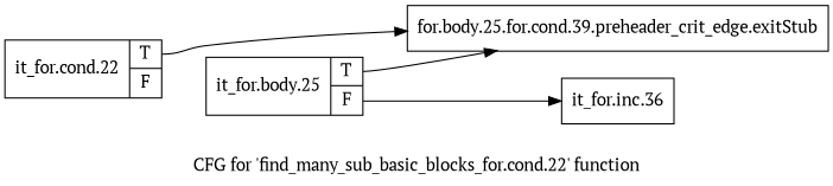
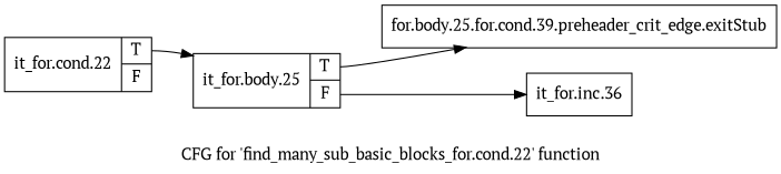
  digraph {
    fontname="PT Serif"
    label="CFG for 'find_many_sub_basic_blocks_for.cond.22' function"
    rankdir=LR
    node [fontname="PT Serif" shape=record]
    edge [fontname="PT Serif" tailport=s0]
    n1 [label="{it_for.cond.22|{<s0>T|<s1>F}}"]
    n2 [label="{it_for.body.25|{<s0>T|<s1>F}}"]
    n3 [label="{for.body.25.for.cond.39.preheader_crit_edge.exitStub}"]
    n4 [label="{it_for.inc.36}"]
-   n1 -> n3
+   n1 -> n2
    n2 -> n3
    n2 -> n4 [tailport=s1]
  }
